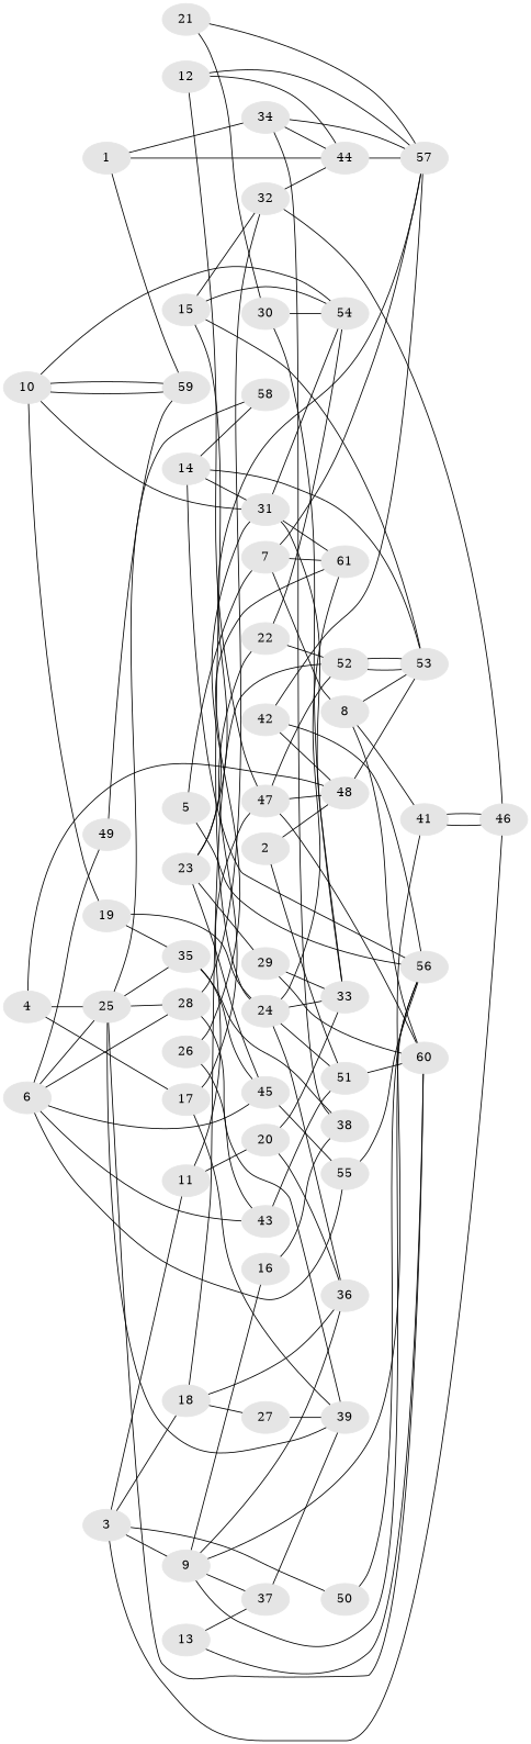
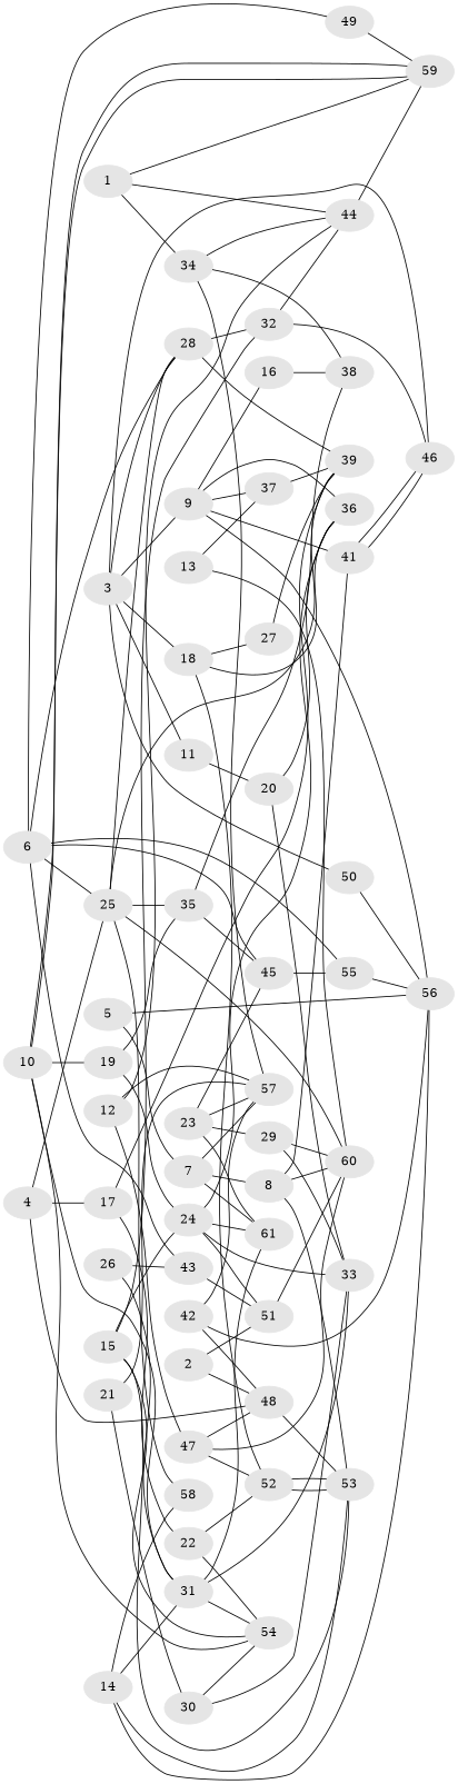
  graph {
    rankdir=LR
    node [color=gray90 style=filled]
    1
    34
    44
    59
    57
    38
    2
    48
    51
    53
    60
    3
    9
    11
    18
    28
    46
    50
    56
    41
    16
    36
    37
    20
    47
    27
    52
    32
    39
    4
    17
    25
    22
    58
    35
    5
    7
    8
    61
    6
    43
    45
    49
    55
    10
    19
    31
    54
    24
    33
    12
    13
    14
    15
    21
    30
    23
    29
    26
    42
    1 -- 34
    1 -- 44
    1 -- 59
    34 -- 44
    34 -- 57
    34 -- 38
-   44 -- 57
+   44 -- 59
    2 -- 48
    2 -- 51
    48 -- 53
    51 -- 60
    3 -- 9
    3 -- 11
    3 -- 18
+   3 -- 28
    3 -- 46
    3 -- 50
    9 -- 56
    9 -- 41
    9 -- 16
    9 -- 36
    9 -- 37
    11 -- 20
-   11 -- 47
    18 -- 36
    18 -- 27
    18 -- 52
    28 -- 32
    28 -- 39
    50 -- 56
    41 -- 46
    41 -- 46
    16 -- 38
    37 -- 39
    20 -- 36
    20 -- 33
    47 -- 48
    47 -- 60
    47 -- 52
    27 -- 39
    52 -- 53
    52 -- 53
    32 -- 44
    32 -- 46
    4 -- 48
    4 -- 17
    4 -- 25
    17 -- 39
    17 -- 22
    25 -- 60
    25 -- 28
    25 -- 39
    25 -- 58
    25 -- 35
    22 -- 52
    22 -- 54
    35 -- 38
    35 -- 45
    5 -- 56
    5 -- 7
    7 -- 57
    7 -- 8
    7 -- 61
    8 -- 53
    8 -- 60
    8 -- 41
    6 -- 28
    6 -- 25
    6 -- 43
    6 -- 45
    6 -- 49
    6 -- 55
    43 -- 51
    45 -- 55
    49 -- 59
    55 -- 56
    10 -- 59
    10 -- 59
    10 -- 19
    10 -- 31
    10 -- 54
    19 -- 35
    19 -- 24
    31 -- 61
    31 -- 54
    31 -- 33
    24 -- 51
    24 -- 36
    24 -- 61
    24 -- 33
    12 -- 44
    12 -- 57
    12 -- 47
    13 -- 60
    13 -- 37
    14 -- 53
    14 -- 56
    14 -- 58
    14 -- 31
    15 -- 53
    15 -- 32
    15 -- 54
    15 -- 24
    21 -- 57
    21 -- 30
    30 -- 54
    30 -- 33
    23 -- 57
    23 -- 61
    23 -- 45
    23 -- 29
    29 -- 60
    29 -- 33
    26 -- 43
    26 -- 31
    42 -- 57
    42 -- 48
    42 -- 56
  }
